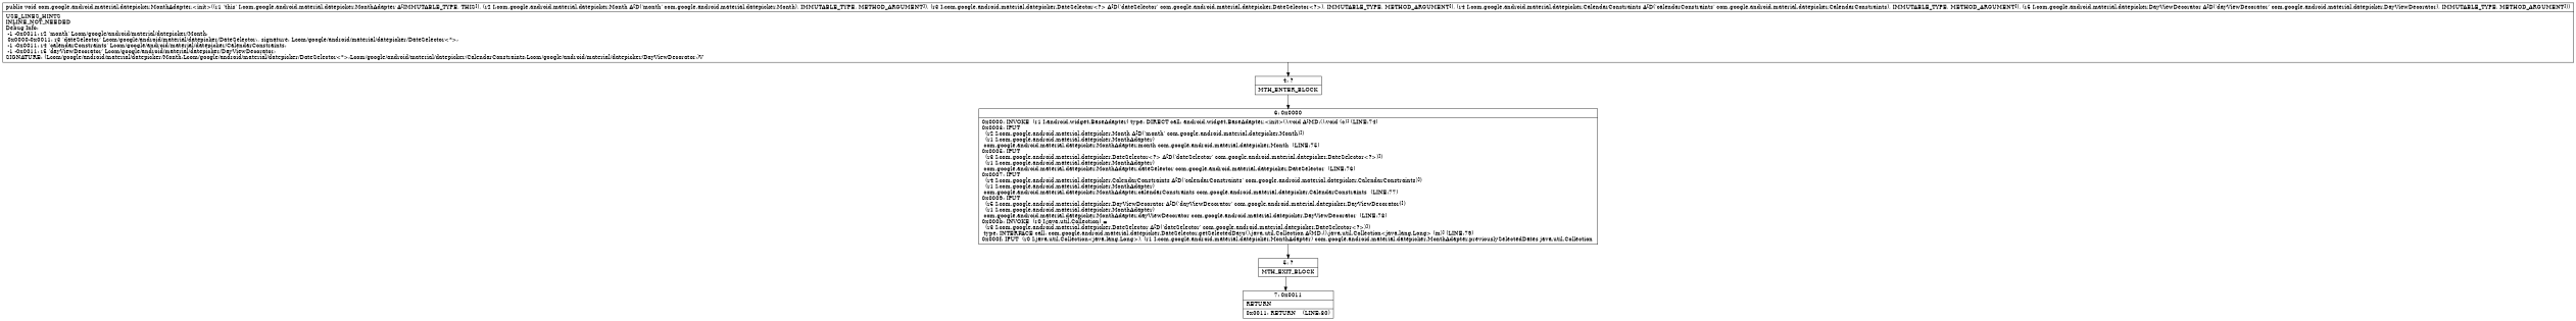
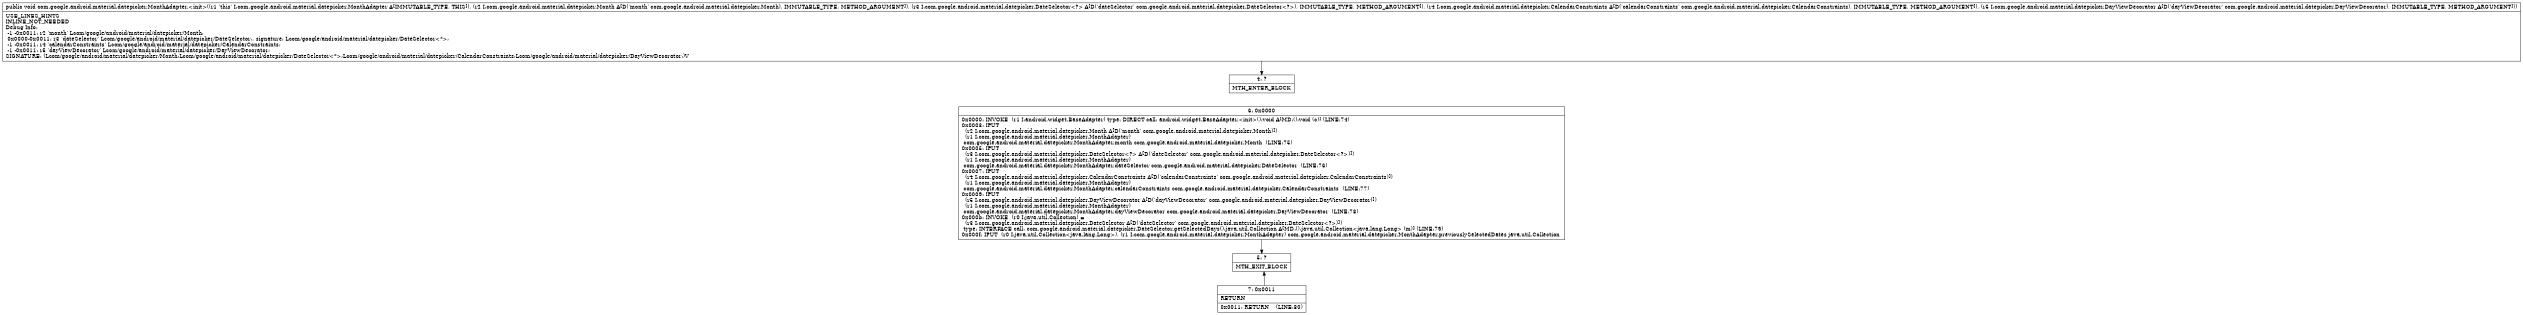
  digraph {
    node [shape=record]
    n1 [label="{4\:\ ?|MTH_ENTER_BLOCK\l}"]
    n2 [label="{6\:\ 0x0000|0x0000: INVOKE  (r1 I:android.widget.BaseAdapter) type: DIRECT call: android.widget.BaseAdapter.\<init\>():void A[MD:():void (c)] (LINE:74)\l0x0003: IPUT  \l  (r2 I:com.google.android.material.datepicker.Month A[D('month' com.google.android.material.datepicker.Month)])\l  (r1 I:com.google.android.material.datepicker.MonthAdapter)\l com.google.android.material.datepicker.MonthAdapter.month com.google.android.material.datepicker.Month  (LINE:75)\l0x0005: IPUT  \l  (r3 I:com.google.android.material.datepicker.DateSelector\<?\> A[D('dateSelector' com.google.android.material.datepicker.DateSelector\<?\>)])\l  (r1 I:com.google.android.material.datepicker.MonthAdapter)\l com.google.android.material.datepicker.MonthAdapter.dateSelector com.google.android.material.datepicker.DateSelector  (LINE:76)\l0x0007: IPUT  \l  (r4 I:com.google.android.material.datepicker.CalendarConstraints A[D('calendarConstraints' com.google.android.material.datepicker.CalendarConstraints)])\l  (r1 I:com.google.android.material.datepicker.MonthAdapter)\l com.google.android.material.datepicker.MonthAdapter.calendarConstraints com.google.android.material.datepicker.CalendarConstraints  (LINE:77)\l0x0009: IPUT  \l  (r5 I:com.google.android.material.datepicker.DayViewDecorator A[D('dayViewDecorator' com.google.android.material.datepicker.DayViewDecorator)])\l  (r1 I:com.google.android.material.datepicker.MonthAdapter)\l com.google.android.material.datepicker.MonthAdapter.dayViewDecorator com.google.android.material.datepicker.DayViewDecorator  (LINE:78)\l0x000b: INVOKE  (r0 I:java.util.Collection) = \l  (r3 I:com.google.android.material.datepicker.DateSelector A[D('dateSelector' com.google.android.material.datepicker.DateSelector\<?\>)])\l type: INTERFACE call: com.google.android.material.datepicker.DateSelector.getSelectedDays():java.util.Collection A[MD:():java.util.Collection\<java.lang.Long\> (m)] (LINE:79)\l0x000f: IPUT  (r0 I:java.util.Collection\<java.lang.Long\>), (r1 I:com.google.android.material.datepicker.MonthAdapter) com.google.android.material.datepicker.MonthAdapter.previouslySelectedDates java.util.Collection \l}"]
    n3 [label="{5\:\ ?|MTH_EXIT_BLOCK\l}"]
    n4 [label="{7\:\ 0x0011|RETURN\l|0x0011: RETURN    (LINE:80)\l}"]
    n5 [label="{public void com.google.android.material.datepicker.MonthAdapter.\<init\>((r1 'this' I:com.google.android.material.datepicker.MonthAdapter A[IMMUTABLE_TYPE, THIS]), (r2 I:com.google.android.material.datepicker.Month A[D('month' com.google.android.material.datepicker.Month), IMMUTABLE_TYPE, METHOD_ARGUMENT]), (r3 I:com.google.android.material.datepicker.DateSelector\<?\> A[D('dateSelector' com.google.android.material.datepicker.DateSelector\<?\>), IMMUTABLE_TYPE, METHOD_ARGUMENT]), (r4 I:com.google.android.material.datepicker.CalendarConstraints A[D('calendarConstraints' com.google.android.material.datepicker.CalendarConstraints), IMMUTABLE_TYPE, METHOD_ARGUMENT]), (r5 I:com.google.android.material.datepicker.DayViewDecorator A[D('dayViewDecorator' com.google.android.material.datepicker.DayViewDecorator), IMMUTABLE_TYPE, METHOD_ARGUMENT]))  | USE_LINES_HINTS\lINLINE_NOT_NEEDED\lDebug Info:\l  \-1 \-0x0011: r2 'month' Lcom\/google\/android\/material\/datepicker\/Month;\l  0x0000\-0x0011: r3 'dateSelector' Lcom\/google\/android\/material\/datepicker\/DateSelector;, signature: Lcom\/google\/android\/material\/datepicker\/DateSelector\<*\>;\l  \-1 \-0x0011: r4 'calendarConstraints' Lcom\/google\/android\/material\/datepicker\/CalendarConstraints;\l  \-1 \-0x0011: r5 'dayViewDecorator' Lcom\/google\/android\/material\/datepicker\/DayViewDecorator;\lSIGNATURE: (Lcom\/google\/android\/material\/datepicker\/Month;Lcom\/google\/android\/material\/datepicker\/DateSelector\<*\>;Lcom\/google\/android\/material\/datepicker\/CalendarConstraints;Lcom\/google\/android\/material\/datepicker\/DayViewDecorator;)V\l}"]
-   n1 -> n2
    n2 -> n3
-   n3 -> n4
+   n4 -> n3
    n5 -> n1
  }
